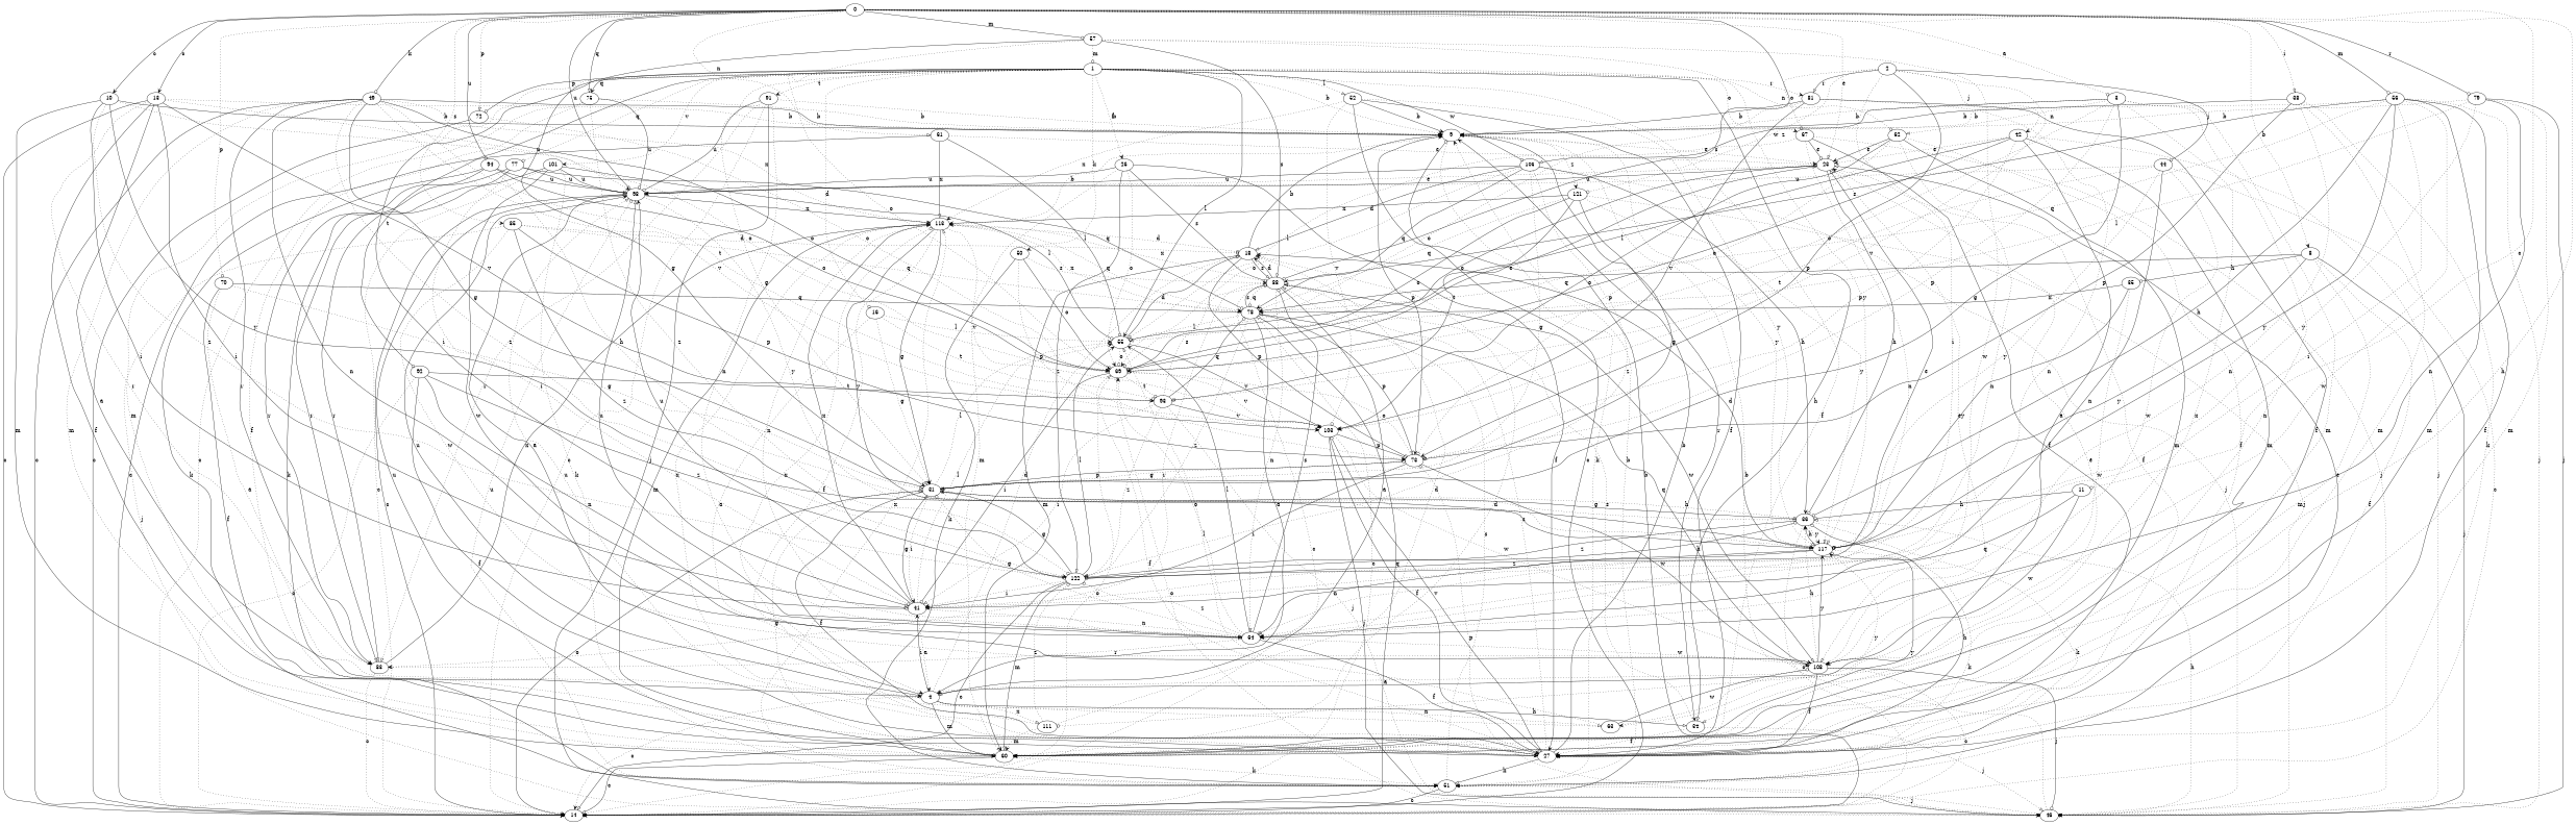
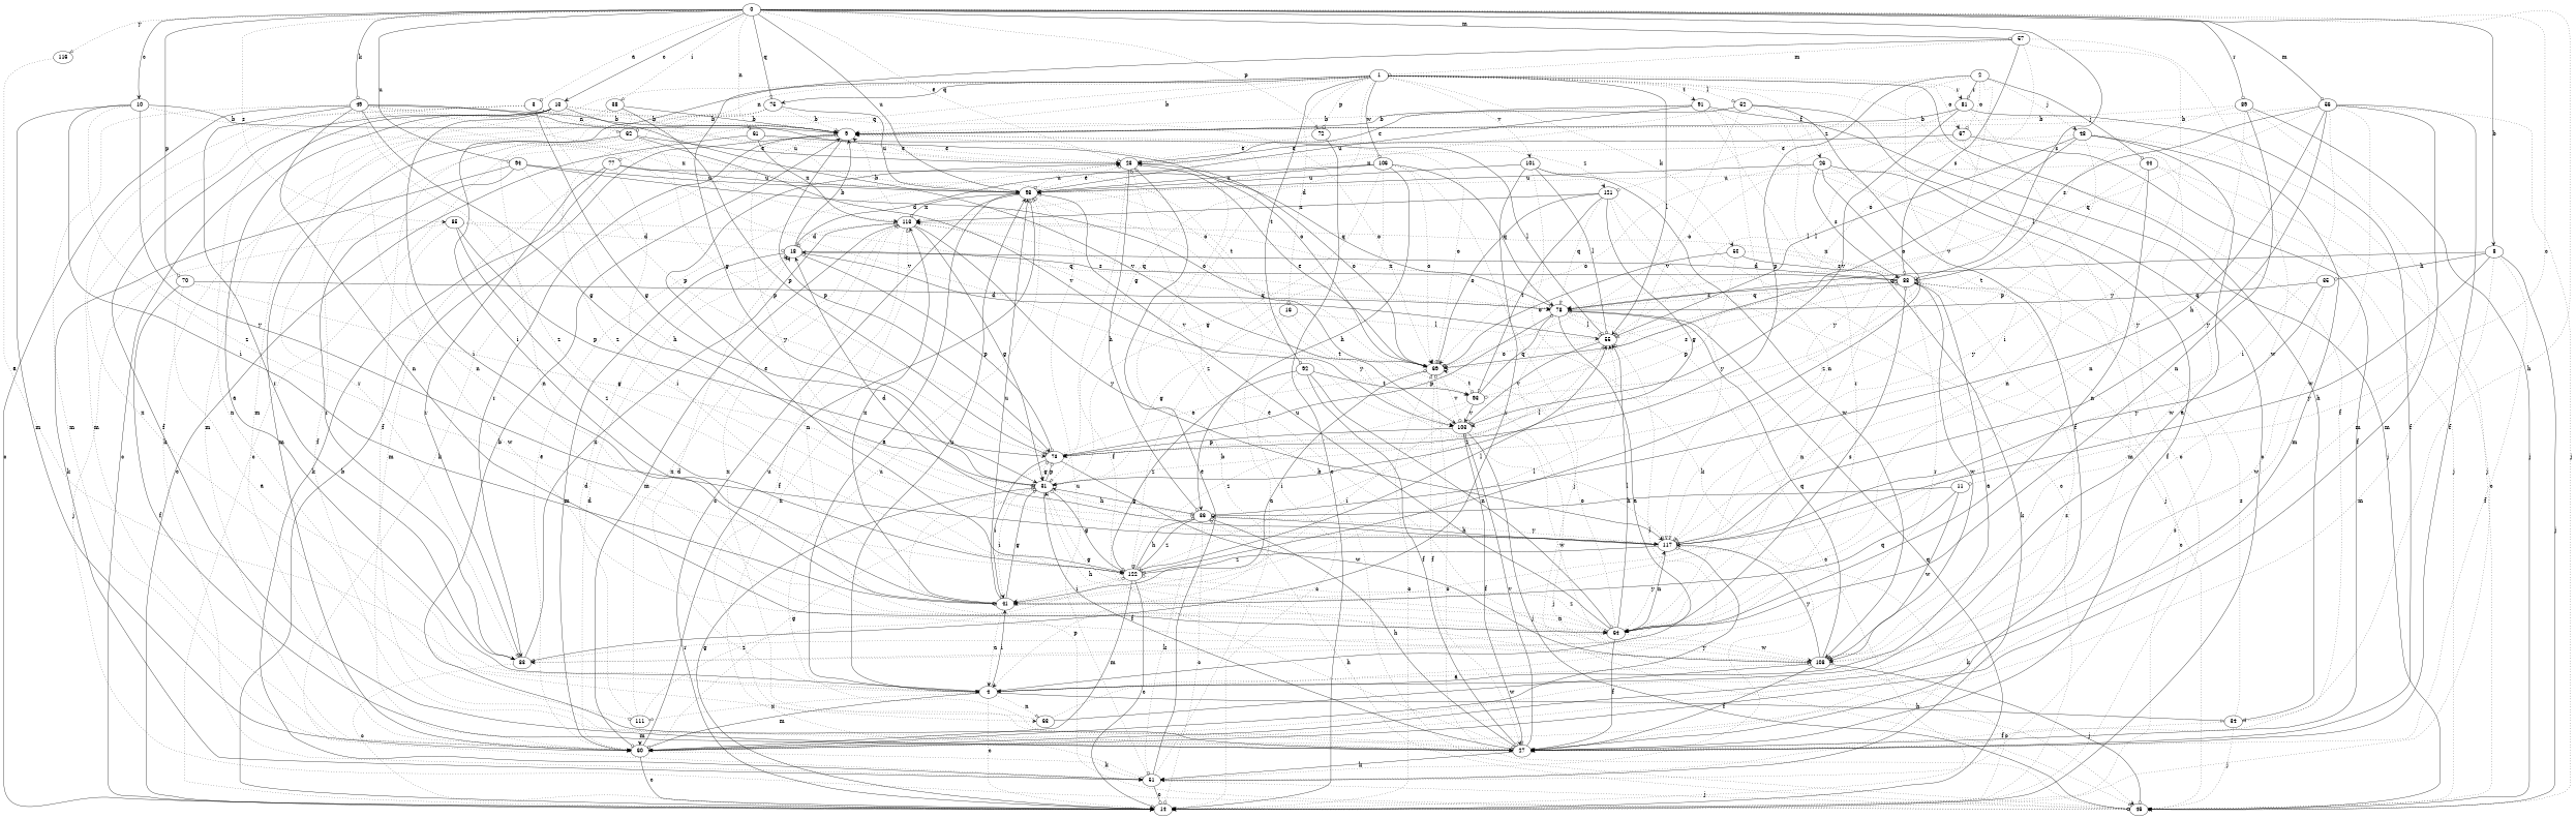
  strict digraph {
    edge [arrowhead=odot style=dotted]
    0
    3
    8
    10
    11
    13
    23
    34
    38
    49
    56
    57
    61
    70
    72
    75
-   79
+   79 [label=89]
    85
    88
    94
    98
+   116
    9
    31
    60
    62
    106
    73
    63
    69
    111
    27
    35
    46
    78
    117
    41
    122
    36
    108
    103
    4
    14
    83
    51
    64
    93
    113
    1
    55
    18
    16
    26
    50
    52
    67
    77
    81
    91
    92
    101
    121
    2
-   42
+   42 [label=48]
    44
    0 -> 3 [label=a]
-   0 -> 8 [arrowhead=vee label=b]
+   0 -> 8 [arrowhead=vee label=b style=solid]
    0 -> 10 [arrowhead=vee label=c style=solid]
    0 -> 11 [label=c]
    0 -> 13 [arrowhead=vee label=c style=solid]
    0 -> 23 [arrowhead=onormal label=e]
    0 -> 34 [arrowhead=onormal label=h]
    0 -> 38 [arrowhead=onormal label=i]
    0 -> 49 [label=k style=solid]
    0 -> 56 [label=m style=solid]
    0 -> 57 [label=m style=solid]
    0 -> 61 [arrowhead=onormal label=n]
-   0 -> 70 [label=p]
+   0 -> 70 [label=p style=solid]
    0 -> 72 [arrowhead=onormal label=p]
    0 -> 75 [arrowhead=onormal label=q style=solid]
    0 -> 79 [label=r style=solid]
    0 -> 85 [arrowhead=vee label=s]
    0 -> 88 [label=s style=solid]
    0 -> 94 [label=u style=solid]
    0 -> 98 [arrowhead=onormal label=u style=solid]
+   0 -> 116 [arrowhead=onormal label=y]
    3 -> 9 [label=b]
    3 -> 31 [label=g style=solid]
    3 -> 60 [arrowhead=onormal label=m]
    3 -> 62 [arrowhead=onormal label=n]
-   3 -> 106 [arrowhead=onormal label=w style=solid]
    3 -> 73 [label=p]
    3 -> 63 [arrowhead=vee label=n]
    3 -> 69 [arrowhead=vee label=o]
    3 -> 111 [label=x]
    8 -> 60 [arrowhead=onormal label=m]
    8 -> 27 [label=f]
    8 -> 35 [label=h style=solid]
    8 -> 46 [label=j style=solid]
    8 -> 78 [arrowhead=vee label=q style=solid]
    8 -> 117 [label=y style=solid]
    10 -> 9 [arrowhead=onormal label=b style=solid]
    10 -> 60 [arrowhead=vee label=m style=solid]
    10 -> 69 [arrowhead=onormal label=o]
    10 -> 117 [arrowhead=onormal label=y style=solid]
    10 -> 41 [label=i style=solid]
    10 -> 122 [arrowhead=onormal label=z]
    11 -> 41 [label=q style=solid]
    11 -> 36 [label=h style=solid]
    11 -> 108 [arrowhead=vee label=w style=solid]
    13 -> 98 [arrowhead=vee label=u]
    13 -> 9 [arrowhead=onormal label=b]
    13 -> 27 [arrowhead=onormal label=f style=solid]
    13 -> 41 [arrowhead=onormal label=i style=solid]
    13 -> 103 [arrowhead=vee label=v style=solid]
    13 -> 4 [label=a style=solid]
    13 -> 14 [arrowhead=vee label=c style=solid]
    13 -> 83 [arrowhead=onormal label=r]
-   23 -> 98 [label=u style=solid]
+   23 -> 98 [label=u]
    23 -> 69 [label=o style=solid]
    23 -> 27 [label=f]
    23 -> 36 [label=h style=solid]
    34 -> 88 [arrowhead=onormal label=s]
    34 -> 27 [arrowhead=vee label=f]
    34 -> 46 [arrowhead=onormal label=j]
    38 -> 9 [arrowhead=onormal label=b style=solid]
    38 -> 60 [arrowhead=vee label=m]
    38 -> 73 [arrowhead=onormal label=p style=solid]
    38 -> 51 [arrowhead=onormal label=k]
    38 -> 64 [arrowhead=onormal label=n]
    49 -> 9 [arrowhead=vee label=b style=solid]
    49 -> 31 [label=g style=solid]
    49 -> 60 [arrowhead=onormal label=m]
    49 -> 69 [arrowhead=vee label=o style=solid]
    49 -> 122 [arrowhead=vee label=z]
    49 -> 103 [arrowhead=vee label=v]
    49 -> 14 [label=c style=solid]
    49 -> 83 [arrowhead=vee label=r style=solid]
    49 -> 64 [arrowhead=onormal label=n style=solid]
    49 -> 93 [arrowhead=onormal label=t]
    49 -> 113 [arrowhead=vee label=x]
    56 -> 88 [arrowhead=vee label=s style=solid]
    56 -> 9 [arrowhead=onormal label=b]
    56 -> 60 [arrowhead=vee label=m style=solid]
    56 -> 27 [arrowhead=onormal label=f style=solid]
    56 -> 46 [label=j]
    56 -> 78 [arrowhead=vee label=q]
    56 -> 117 [label=y style=solid]
    56 -> 41 [arrowhead=vee label=i]
    56 -> 36 [label=h style=solid]
    56 -> 108 [label=w]
    57 -> 88 [arrowhead=onormal label=s style=solid]
    57 -> 31 [arrowhead=vee label=g style=solid]
    57 -> 69 [arrowhead=vee label=o]
    57 -> 117 [arrowhead=onormal label=y]
    57 -> 108 [arrowhead=onormal label=w]
    57 -> 1 [label=m]
    61 -> 23 [arrowhead=vee label=e]
    61 -> 14 [arrowhead=vee label=c style=solid]
    61 -> 113 [arrowhead=onormal label=x style=solid]
    61 -> 55 [label=l style=solid]
    70 -> 31 [arrowhead=onormal label=g]
    70 -> 27 [arrowhead=onormal label=f style=solid]
    70 -> 78 [label=q style=solid]
    70 -> 4 [arrowhead=vee label=a]
+   72 -> 23 [arrowhead=onormal label=e]
    72 -> 69 [label=o]
    72 -> 14 [arrowhead=vee label=c style=solid]
    75 -> 98 [label=u style=solid]
    75 -> 9 [arrowhead=onormal label=b]
    75 -> 27 [arrowhead=vee label=f]
    75 -> 122 [label=z]
    75 -> 14 [arrowhead=vee label=c]
    79 -> 9 [arrowhead=vee label=b]
    79 -> 60 [label=m]
    79 -> 46 [arrowhead=vee label=j style=solid]
    79 -> 117 [label=y]
    79 -> 64 [arrowhead=vee label=n style=solid]
    79 -> 55 [arrowhead=onormal label=l]
    85 -> 73 [arrowhead=vee label=p style=solid]
    85 -> 46 [label=j]
    85 -> 78 [arrowhead=vee label=q]
    85 -> 122 [label=z style=solid]
    85 -> 108 [arrowhead=onormal label=w]
    85 -> 18 [label=d]
    88 -> 78 [label=q]
    88 -> 108 [arrowhead=onormal label=w style=solid]
    88 -> 4 [arrowhead=onormal label=a style=solid]
    88 -> 14 [arrowhead=vee label=c]
    88 -> 83 [arrowhead=vee label=r]
    88 -> 64 [arrowhead=onormal label=n]
    88 -> 113 [arrowhead=vee label=x]
    88 -> 18 [arrowhead=vee label=d style=solid]
    94 -> 98 [label=u style=solid]
    94 -> 69 [arrowhead=onormal label=o style=solid]
    94 -> 36 [label=h]
    94 -> 83 [arrowhead=vee label=r style=solid]
    94 -> 51 [arrowhead=vee label=k style=solid]
    98 -> 23 [label=e]
    98 -> 117 [arrowhead=onormal label=y]
    98 -> 4 [label=a style=solid]
    98 -> 14 [arrowhead=vee label=c style=solid]
    98 -> 113 [label=x style=solid]
+   116 -> 4 [arrowhead=onormal label=a]
    9 -> 23 [arrowhead=onormal label=e]
    9 -> 73 [arrowhead=vee label=p style=solid]
    9 -> 117 [arrowhead=onormal label=y]
-   9 -> 34 [arrowhead=vee label=r style=solid]
+   9 -> 83 [arrowhead=vee label=r style=solid]
    9 -> 51 [arrowhead=onormal label=k]
    9 -> 121 [arrowhead=vee label=z]
    31 -> 73 [label=p style=solid]
    31 -> 27 [label=f style=solid]
    31 -> 41 [arrowhead=vee label=i]
    31 -> 36 [label=h]
    31 -> 55 [arrowhead=onormal label=l]
    60 -> 23 [arrowhead=vee label=e]
    60 -> 98 [arrowhead=onormal label=u style=solid]
    60 -> 31 [label=g]
    60 -> 117 [label=y style=solid]
    60 -> 14 [arrowhead=onormal label=c style=solid]
    60 -> 51 [label=k]
    60 -> 18 [arrowhead=vee label=d]
    62 -> 23 [arrowhead=vee label=e style=solid]
    62 -> 60 [label=m style=solid]
    62 -> 73 [label=p]
    62 -> 27 [arrowhead=onormal label=f]
-   62 -> 103 [arrowhead=vee label=o style=solid]
+   62 -> 103 [arrowhead=vee label=v style=solid]
    62 -> 64 [arrowhead=vee label=n]
    106 -> 98 [arrowhead=vee label=u style=solid]
    106 -> 31 [arrowhead=onormal label=g]
    106 -> 69 [arrowhead=vee label=o]
    106 -> 46 [arrowhead=onormal label=j]
    106 -> 78 [arrowhead=vee label=q style=solid]
    106 -> 122 [arrowhead=onormal label=z]
    106 -> 36 [arrowhead=vee label=h style=solid]
    106 -> 18 [arrowhead=onormal label=d style=solid]
    73 -> 31 [arrowhead=onormal label=g]
    73 -> 69 [label=o]
    73 -> 41 [label=i style=solid]
    73 -> 108 [label=w style=solid]
    63 -> 108 [label=w style=solid]
    63 -> 113 [label=x]
    63 -> 55 [arrowhead=onormal label=l]
    69 -> 23 [arrowhead=onormal label=e style=solid]
    69 -> 27 [arrowhead=vee label=f]
    69 -> 41 [label=i style=solid]
    69 -> 103 [label=v]
    69 -> 93 [label=t]
    111 -> 60 [arrowhead=vee label=m]
    111 -> 122 [label=z]
    111 -> 113 [arrowhead=onormal label=x]
    111 -> 18 [label=d]
    27 -> 88 [arrowhead=onormal label=s]
    27 -> 98 [arrowhead=onormal label=u]
    27 -> 9 [arrowhead=vee label=b style=solid]
    27 -> 36 [label=h style=solid]
    27 -> 103 [label=v style=solid]
    27 -> 51 [arrowhead=onormal label=k style=solid]
-   35 -> 78 [arrowhead=onormal label=x style=solid]
+   35 -> 78 [arrowhead=onormal label=q style=solid]
    35 -> 117 [label=y style=solid]
    35 -> 108 [arrowhead=vee label=w]
    46 -> 9 [arrowhead=onormal label=b]
    46 -> 73 [label=p]
    46 -> 69 [label=o]
    46 -> 36 [arrowhead=onormal label=h]
    78 -> 88 [label=s style=solid]
    78 -> 73 [arrowhead=onormal label=p style=solid]
    78 -> 122 [label=z]
    78 -> 4 [arrowhead=onormal label=a style=solid]
    78 -> 14 [arrowhead=vee label=c]
    78 -> 113 [arrowhead=onormal label=x]
    78 -> 55 [label=l]
    117 -> 122 [label=z style=solid]
    117 -> 36 [arrowhead=vee label=h style=solid]
    117 -> 51 [arrowhead=vee label=k]
    117 -> 64 [arrowhead=onormal label=n style=solid]
    117 -> 18 [arrowhead=vee label=d style=solid]
    41 -> 98 [arrowhead=vee label=u style=solid]
    41 -> 31 [arrowhead=onormal label=g style=solid]
    41 -> 4 [arrowhead=vee label=a]
    41 -> 64 [arrowhead=onormal label=n]
    41 -> 113 [arrowhead=vee label=x style=solid]
    41 -> 55 [arrowhead=vee label=l]
    122 -> 23 [arrowhead=onormal label=e style=solid]
    122 -> 31 [label=g style=solid]
    122 -> 60 [arrowhead=onormal label=m style=solid]
    122 -> 41 [arrowhead=vee label=i]
    122 -> 36 [label=h style=solid]
    122 -> 14 [arrowhead=onormal label=c style=solid]
    122 -> 55 [arrowhead=vee label=l style=solid]
    36 -> 31 [arrowhead=vee label=g style=solid]
    36 -> 117 [arrowhead=vee label=y]
    36 -> 122 [label=z style=solid]
    36 -> 14 [label=c]
    36 -> 51 [label=k]
    108 -> 23 [arrowhead=onormal label=e]
    108 -> 27 [arrowhead=vee label=f style=solid]
    108 -> 46 [label=j style=solid]
    108 -> 78 [arrowhead=onormal label=q style=solid]
    108 -> 117 [arrowhead=vee label=y style=solid]
-   108 -> 36 [arrowhead=vee label=h]
+   108 -> 31 [arrowhead=vee label=h]
    108 -> 4 [arrowhead=vee label=a]
    108 -> 14 [label=c]
    103 -> 73 [label=p style=solid]
    103 -> 27 [arrowhead=onormal label=f style=solid]
    103 -> 46 [label=j style=solid]
    103 -> 108 [label=w]
    4 -> 34 [arrowhead=onormal label=h style=solid]
    4 -> 98 [arrowhead=vee label=u style=solid]
    4 -> 60 [label=m style=solid]
    4 -> 63 [arrowhead=onormal label=n]
    4 -> 111 [arrowhead=onormal label=x]
    4 -> 41 [arrowhead=vee label=i style=solid]
    4 -> 14 [arrowhead=vee label=c]
-   4 -> 18 [label=d]
+   4 -> 18 [arrowhead=vee label=d]
    14 -> 9 [label=b style=solid]
-   14 -> 31 [arrowhead=onormal label=o style=solid]
+   14 -> 31 [arrowhead=onormal label=g style=solid]
    14 -> 69 [arrowhead=onormal label=o]
    14 -> 78 [label=q style=solid]
    83 -> 14 [arrowhead=vee label=c]
    83 -> 113 [arrowhead=onormal label=x style=solid]
    51 -> 23 [arrowhead=onormal label=e style=solid]
    51 -> 88 [arrowhead=onormal label=s]
    51 -> 98 [label=u]
    51 -> 9 [arrowhead=vee label=b]
    51 -> 46 [label=j]
    51 -> 14 [label=c style=solid]
    51 -> 113 [arrowhead=onormal label=x]
    64 -> 88 [label=s style=solid]
    64 -> 98 [arrowhead=onormal label=u style=solid]
    64 -> 31 [label=g]
    64 -> 69 [arrowhead=vee label=o]
    64 -> 27 [label=f style=solid]
-   63 -> 117 [arrowhead=vee label=y]
+   64 -> 117 [arrowhead=vee label=y]
    64 -> 122 [label=z]
    64 -> 108 [arrowhead=vee label=w]
    64 -> 83 [arrowhead=onormal label=r]
    64 -> 55 [arrowhead=vee label=l style=solid]
    93 -> 88 [label=s]
    93 -> 46 [arrowhead=vee label=j]
    93 -> 78 [label=q style=solid]
    93 -> 41 [arrowhead=onormal label=i]
    93 -> 122 [arrowhead=onormal label=z]
    93 -> 103 [arrowhead=vee label=v style=solid]
    113 -> 9 [arrowhead=vee label=b]
    113 -> 31 [arrowhead=vee label=g style=solid]
    113 -> 60 [label=m style=solid]
    113 -> 27 [label=f]
    113 -> 78 [arrowhead=vee label=q]
    113 -> 117 [arrowhead=vee label=y style=solid]
    113 -> 103 [arrowhead=vee label=v]
    113 -> 64 [arrowhead=onormal label=n]
    113 -> 18 [label=d]
    1 -> 34 [arrowhead=onormal label=h style=solid]
-   1 -> 72 [label=p style=solid]
+   1 -> 72 [label=p]
    1 -> 75 [arrowhead=vee label=q style=solid]
    1 -> 9 [arrowhead=vee label=b]
    1 -> 31 [arrowhead=onormal label=g]
    1 -> 60 [label=m]
    1 -> 62 [label=n]
    1 -> 106 [label=w style=solid]
    1 -> 27 [arrowhead=onormal label=f]
    1 -> 41 [arrowhead=onormal label=i style=solid]
    1 -> 55 [arrowhead=vee label=l style=solid]
    1 -> 16 [label=d]
    1 -> 26 [arrowhead=vee label=f]
    1 -> 50 [arrowhead=vee label=k]
    1 -> 52 [arrowhead=onormal label=l]
    1 -> 67 [arrowhead=vee label=o]
    1 -> 77 [label=q]
    1 -> 81 [arrowhead=vee label=r]
    1 -> 91 [arrowhead=vee label=t]
    1 -> 92 [label=t style=solid]
    1 -> 101 [arrowhead=vee label=v]
    55 -> 69 [label=o]
    55 -> 103 [label=v style=solid]
    55 -> 18 [arrowhead=onormal label=d style=solid]
    18 -> 88 [arrowhead=onormal label=s style=solid]
    18 -> 9 [arrowhead=vee label=b style=solid]
    18 -> 60 [arrowhead=vee label=m style=solid]
    18 -> 73 [label=p style=solid]
    16 -> 31 [arrowhead=vee label=g]
    16 -> 4 [arrowhead=vee label=a]
    16 -> 93 [label=t]
    16 -> 55 [arrowhead=vee label=l]
    26 -> 88 [label=s style=solid]
    26 -> 98 [label=u style=solid]
    26 -> 60 [arrowhead=onormal label=m]
    26 -> 69 [arrowhead=vee label=o]
    26 -> 27 [arrowhead=vee label=f style=solid]
    26 -> 122 [arrowhead=onormal label=z style=solid]
    50 -> 88 [arrowhead=vee label=s]
    50 -> 73 [arrowhead=vee label=p]
    50 -> 69 [label=o style=solid]
    50 -> 51 [arrowhead=onormal label=k style=solid]
    52 -> 9 [arrowhead=vee label=b style=solid]
    52 -> 27 [arrowhead=vee label=f style=solid]
    52 -> 117 [arrowhead=onormal label=y]
    52 -> 103 [label=v]
    52 -> 14 [label=c style=solid]
    52 -> 113 [arrowhead=vee label=x]
    67 -> 23 [label=e style=solid]
    67 -> 27 [arrowhead=onormal label=f style=solid]
    67 -> 46 [arrowhead=onormal label=j]
    67 -> 64 [label=n]
    67 -> 55 [arrowhead=onormal label=l]
    77 -> 98 [arrowhead=onormal label=u style=solid]
+   77 -> 60 [arrowhead=onormal label=m]
    77 -> 78 [label=q style=solid]
    77 -> 41 [label=i]
    77 -> 83 [arrowhead=onormal label=r style=solid]
    77 -> 51 [arrowhead=onormal label=k style=solid]
    81 -> 9 [arrowhead=onormal label=b style=solid]
    81 -> 69 [label=o]
    81 -> 27 [label=f style=solid]
    81 -> 103 [label=v style=solid]
    81 -> 64 [arrowhead=vee label=n]
+   91 -> 23 [arrowhead=vee label=e style=solid]
    91 -> 98 [label=u style=solid]
    91 -> 9 [arrowhead=onormal label=b]
    91 -> 46 [arrowhead=vee label=j style=solid]
    91 -> 14 [arrowhead=vee label=c]
    91 -> 83 [arrowhead=onormal label=r]
    91 -> 64 [arrowhead=onormal label=n]
    92 -> 27 [label=f style=solid]
    92 -> 122 [arrowhead=onormal label=z style=solid]
    92 -> 14 [label=c]
    92 -> 64 [label=n style=solid]
    92 -> 93 [arrowhead=vee label=t style=solid]
    101 -> 98 [arrowhead=onormal label=u style=solid]
    101 -> 108 [arrowhead=vee label=w style=solid]
    101 -> 14 [arrowhead=onormal label=c]
    101 -> 83 [arrowhead=onormal label=r style=solid]
    101 -> 51 [arrowhead=vee label=k]
    101 -> 55 [label=l style=solid]
    121 -> 31 [arrowhead=onormal label=g style=solid]
    121 -> 69 [label=o style=solid]
    121 -> 46 [arrowhead=onormal label=j]
    121 -> 78 [arrowhead=onormal label=q]
    121 -> 117 [arrowhead=onormal label=y]
    121 -> 93 [arrowhead=onormal label=t style=solid]
    121 -> 113 [arrowhead=vee label=x style=solid]
    2 -> 73 [arrowhead=vee label=p style=solid]
    2 -> 41 [label=i]
    2 -> 103 [arrowhead=vee label=v]
    2 -> 67 [label=o]
    2 -> 81 [arrowhead=onormal label=r style=solid]
    2 -> 121 [label=z]
    2 -> 42 [arrowhead=vee label=j]
    2 -> 44 [label=j style=solid]
    42 -> 23 [arrowhead=vee label=e]
    42 -> 60 [arrowhead=onormal label=m style=solid]
    42 -> 73 [label=p]
    42 -> 69 [arrowhead=onormal label=o style=solid]
    42 -> 46 [label=j]
    42 -> 4 [label=a style=solid]
    42 -> 55 [label=l style=solid]
    44 -> 98 [arrowhead=vee label=u]
    44 -> 117 [arrowhead=onormal label=y]
    44 -> 108 [arrowhead=onormal label=w]
    44 -> 14 [arrowhead=onormal label=c]
    44 -> 64 [arrowhead=vee label=n style=solid]
    44 -> 93 [label=t]
  }
